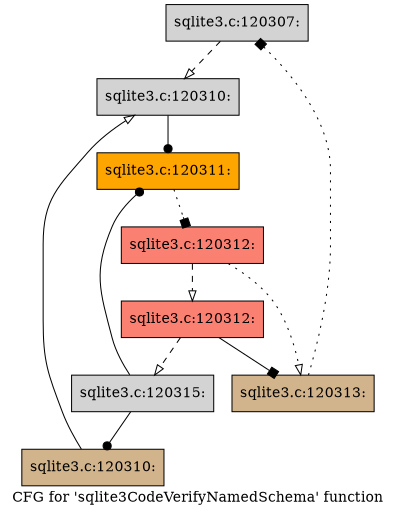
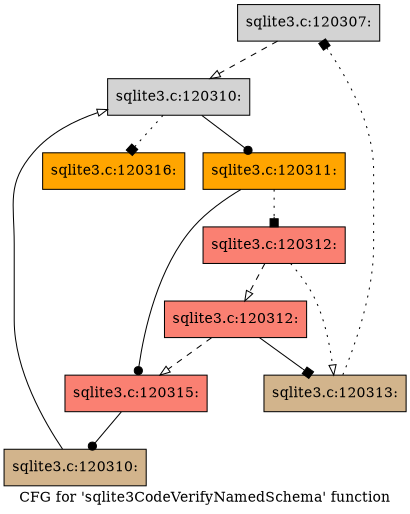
  digraph {
    label="CFG for 'sqlite3CodeVerifyNamedSchema' function"
    node [fillcolor=lightgrey shape=record style=filled]
    edge [arrowhead=onormal style=solid]
    n1 [label="{sqlite3.c:120307:}"]
    n2 [label="{sqlite3.c:120310:}"]
    n3 [fillcolor=orange label="{sqlite3.c:120311:}"]
+   n4 [fillcolor=orange label="{sqlite3.c:120316:}"]
    n5 [fillcolor=salmon label="{sqlite3.c:120312:}"]
-   n6 [label="{sqlite3.c:120315:}"]
+   n6 [fillcolor=salmon label="{sqlite3.c:120315:}"]
    n7 [fillcolor=salmon label="{sqlite3.c:120312:}"]
    n8 [fillcolor=tan label="{sqlite3.c:120313:}"]
    n9 [fillcolor=tan label="{sqlite3.c:120310:}"]
    n1 -> n2 [style=dashed]
    n2 -> n3 [arrowhead=dot]
+   n2 -> n4 [arrowhead=box style=dotted]
    n3 -> n5 [arrowhead=box style=dotted]
-   n6 -> n3 [arrowhead=dot]
+   n3 -> n6 [arrowhead=dot]
    n5 -> n7 [style=dashed]
    n5 -> n8 [style=dotted]
    n6 -> n9 [arrowhead=dot]
    n7 -> n6 [style=dashed]
    n7 -> n8 [arrowhead=box]
    n8 -> n1 [arrowhead=box style=dotted]
    n9 -> n2
  }
